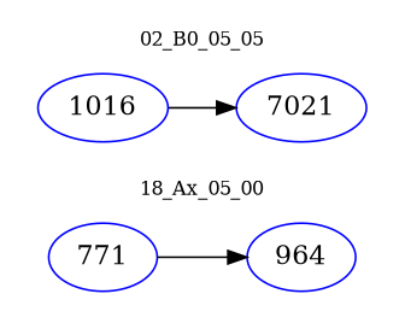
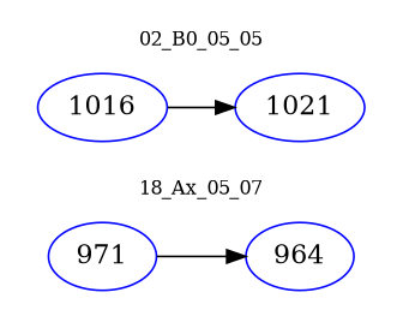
  digraph {
    rankdir=LR
    node [color=blue]
    edge [color=black]
-   n1 [label=771]
+   n1 [label=971]
    n2 [label=964]
    n3 [label=1016]
-   n4 [label=7021]
+   n4 [label=1021]
    subgraph cluster_1 {
      color=white
      fontsize=10
-     label="18_Ax_05_00"
+     label="18_Ax_05_07"
      n1
      n2
    }
    subgraph cluster_2 {
      color=white
      fontsize=10
      label="02_B0_05_05"
      n3
      n4
    }
    n1 -> n2
    n3 -> n4
  }
